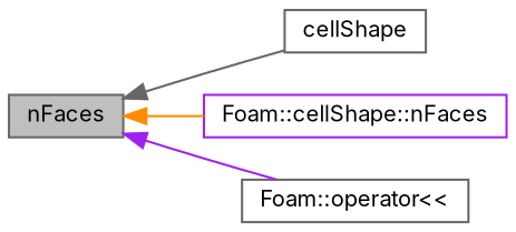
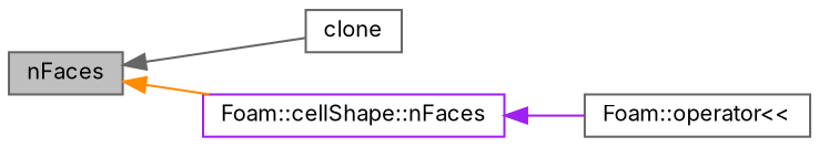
  digraph {
    fontname=Inter
    rankdir=LR
    node [color=gray40 fontname=Inter fontsize=10 shape=record]
    edge [dir=back fontname=Inter fontsize=10 labelfontname=Helvetica labelfontsize=10 style=solid]
    n1 [fillcolor=grey75 fontcolor=black height=0.2 label=nFaces style=filled width=0.4]
-   n2 [height=0.2 label=cellShape width=0.4]
+   n2 [height=0.2 label=clone width=0.4]
    n3 [color=purple height=0.2 label="Foam::cellShape::nFaces" width=0.4]
    n4 [height=0.2 label="Foam::operator\<\<" width=0.4]
    n1 -> n2 [color=gray40]
    n1 -> n3 [color=darkorange]
-   n1 -> n4 [color=purple]
+   n3 -> n4 [color=purple]
  }
